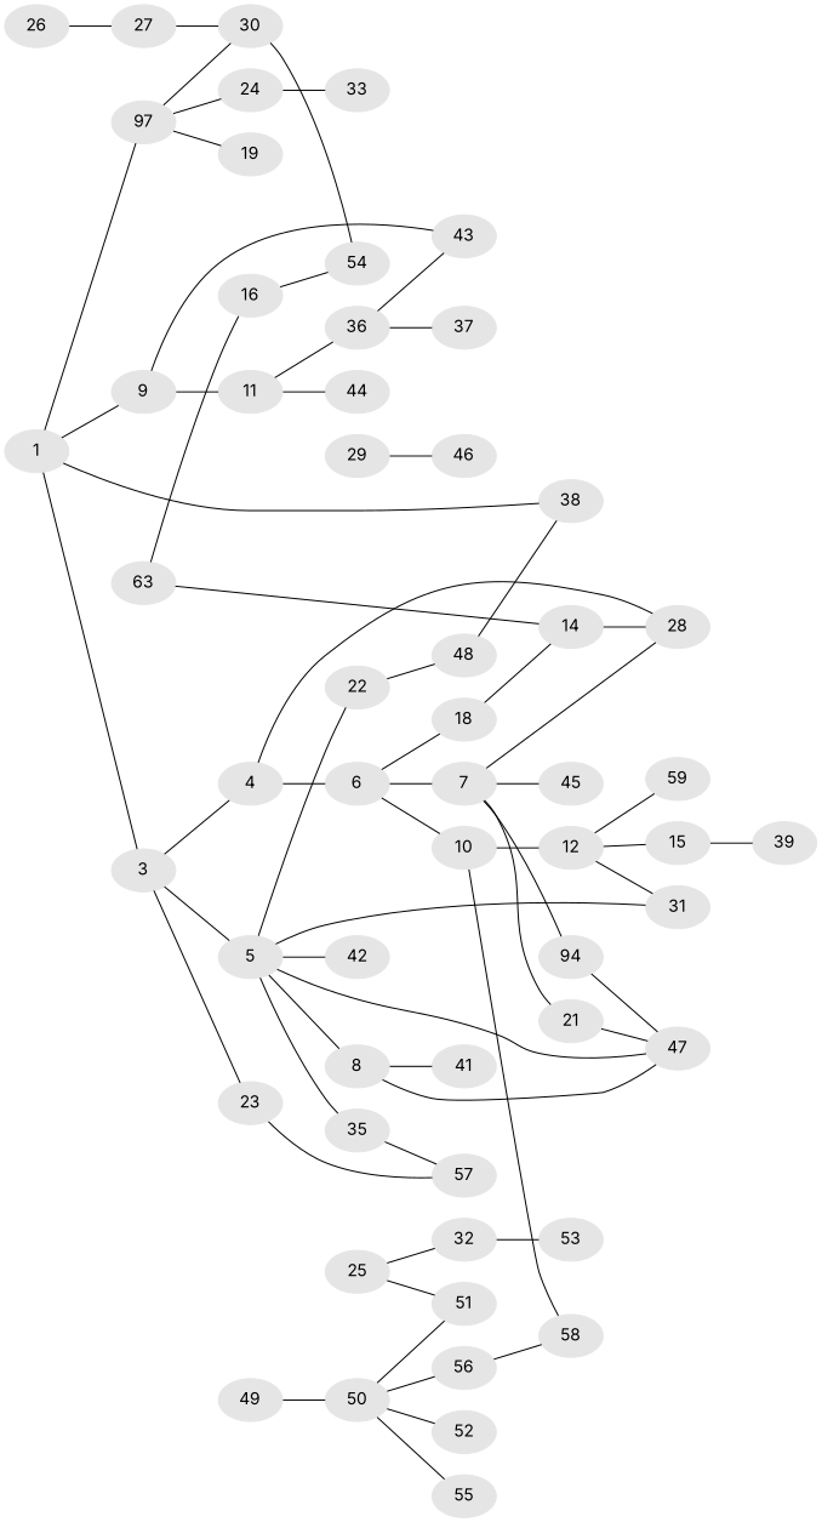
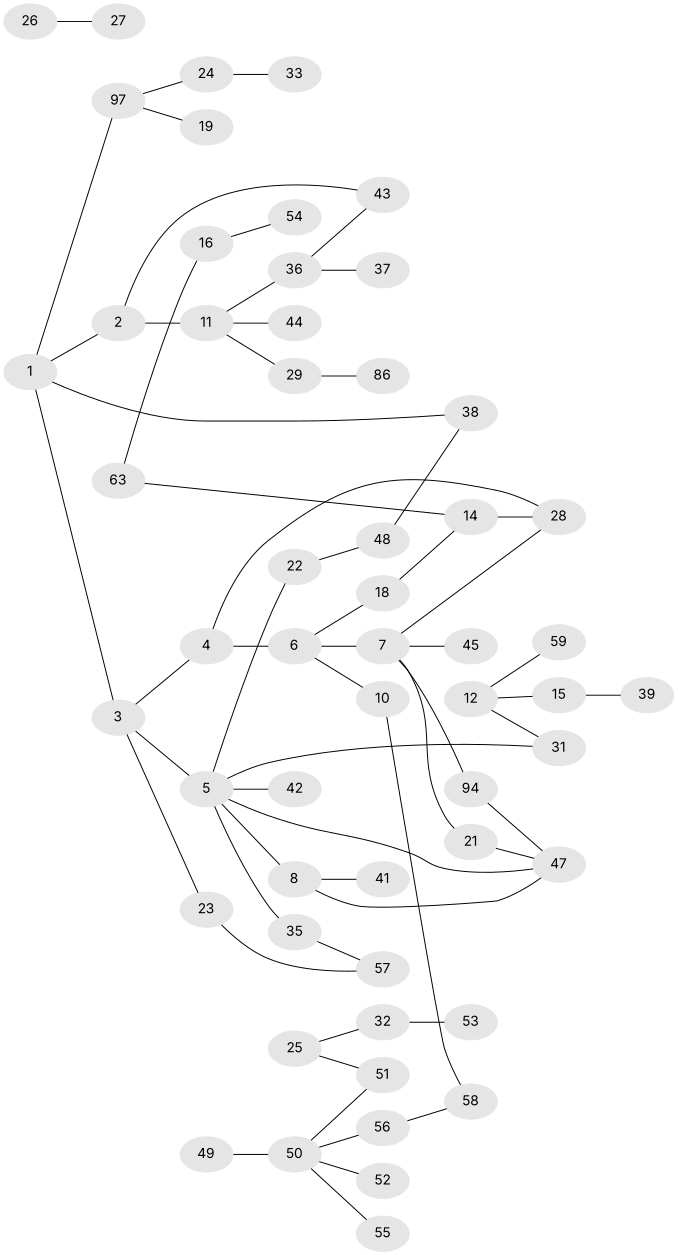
  graph {
    fontname=Inter
    rankdir=LR
    node [color=gray90 fontname=Inter style=filled]
    edge [fontname=Inter]
    1
-   2 [label=9]
+   2
    3
    n4 [label=97]
    38
    11
    43
    4
    5
    23
    19
    24
-   30
    29
    36
    44
    6
    28
    8
    22
    31
    35
    42
    47
    57
    7
    10
    18
    41
    48
    21
    n32 [label=94]
    45
    12
    58
    14
    n37 [label=63]
    16
    15
    59
-   46
+   46 [label=86]
    37
    39
    54
    33
    25
    32
    51
    26
    27
    53
    49
    50
    52
    55
    56
    1 -- 2
    1 -- 3
    1 -- n4
    1 -- 38
    2 -- 11
    2 -- 43
    3 -- 4
    3 -- 5
    3 -- 23
    n4 -- 19
    n4 -- 24
-   n4 -- 30
+   11 -- 29
    11 -- 36
    11 -- 44
    4 -- 6
    4 -- 28
    5 -- 8
    5 -- 22
    5 -- 31
    5 -- 35
    5 -- 42
    5 -- 47
    23 -- 57
    24 -- 33
-   30 -- 54
    29 -- 46
    36 -- 43
    36 -- 37
    6 -- 7
    6 -- 10
    6 -- 18
    8 -- 47
    8 -- 41
    22 -- 48
    35 -- 57
    7 -- 28
    7 -- 21
    7 -- n32
    7 -- 45
-   10 -- 12
    10 -- 58
    18 -- 14
    48 -- 38
    21 -- 47
    n32 -- 47
    12 -- 31
    12 -- 15
    12 -- 59
    14 -- 28
    n37 -- 14
    n37 -- 16
    16 -- 54
    15 -- 39
    25 -- 32
    25 -- 51
    32 -- 53
    26 -- 27
-   27 -- 30
    49 -- 50
    50 -- 51
    50 -- 52
    50 -- 55
    50 -- 56
    56 -- 58
  }
